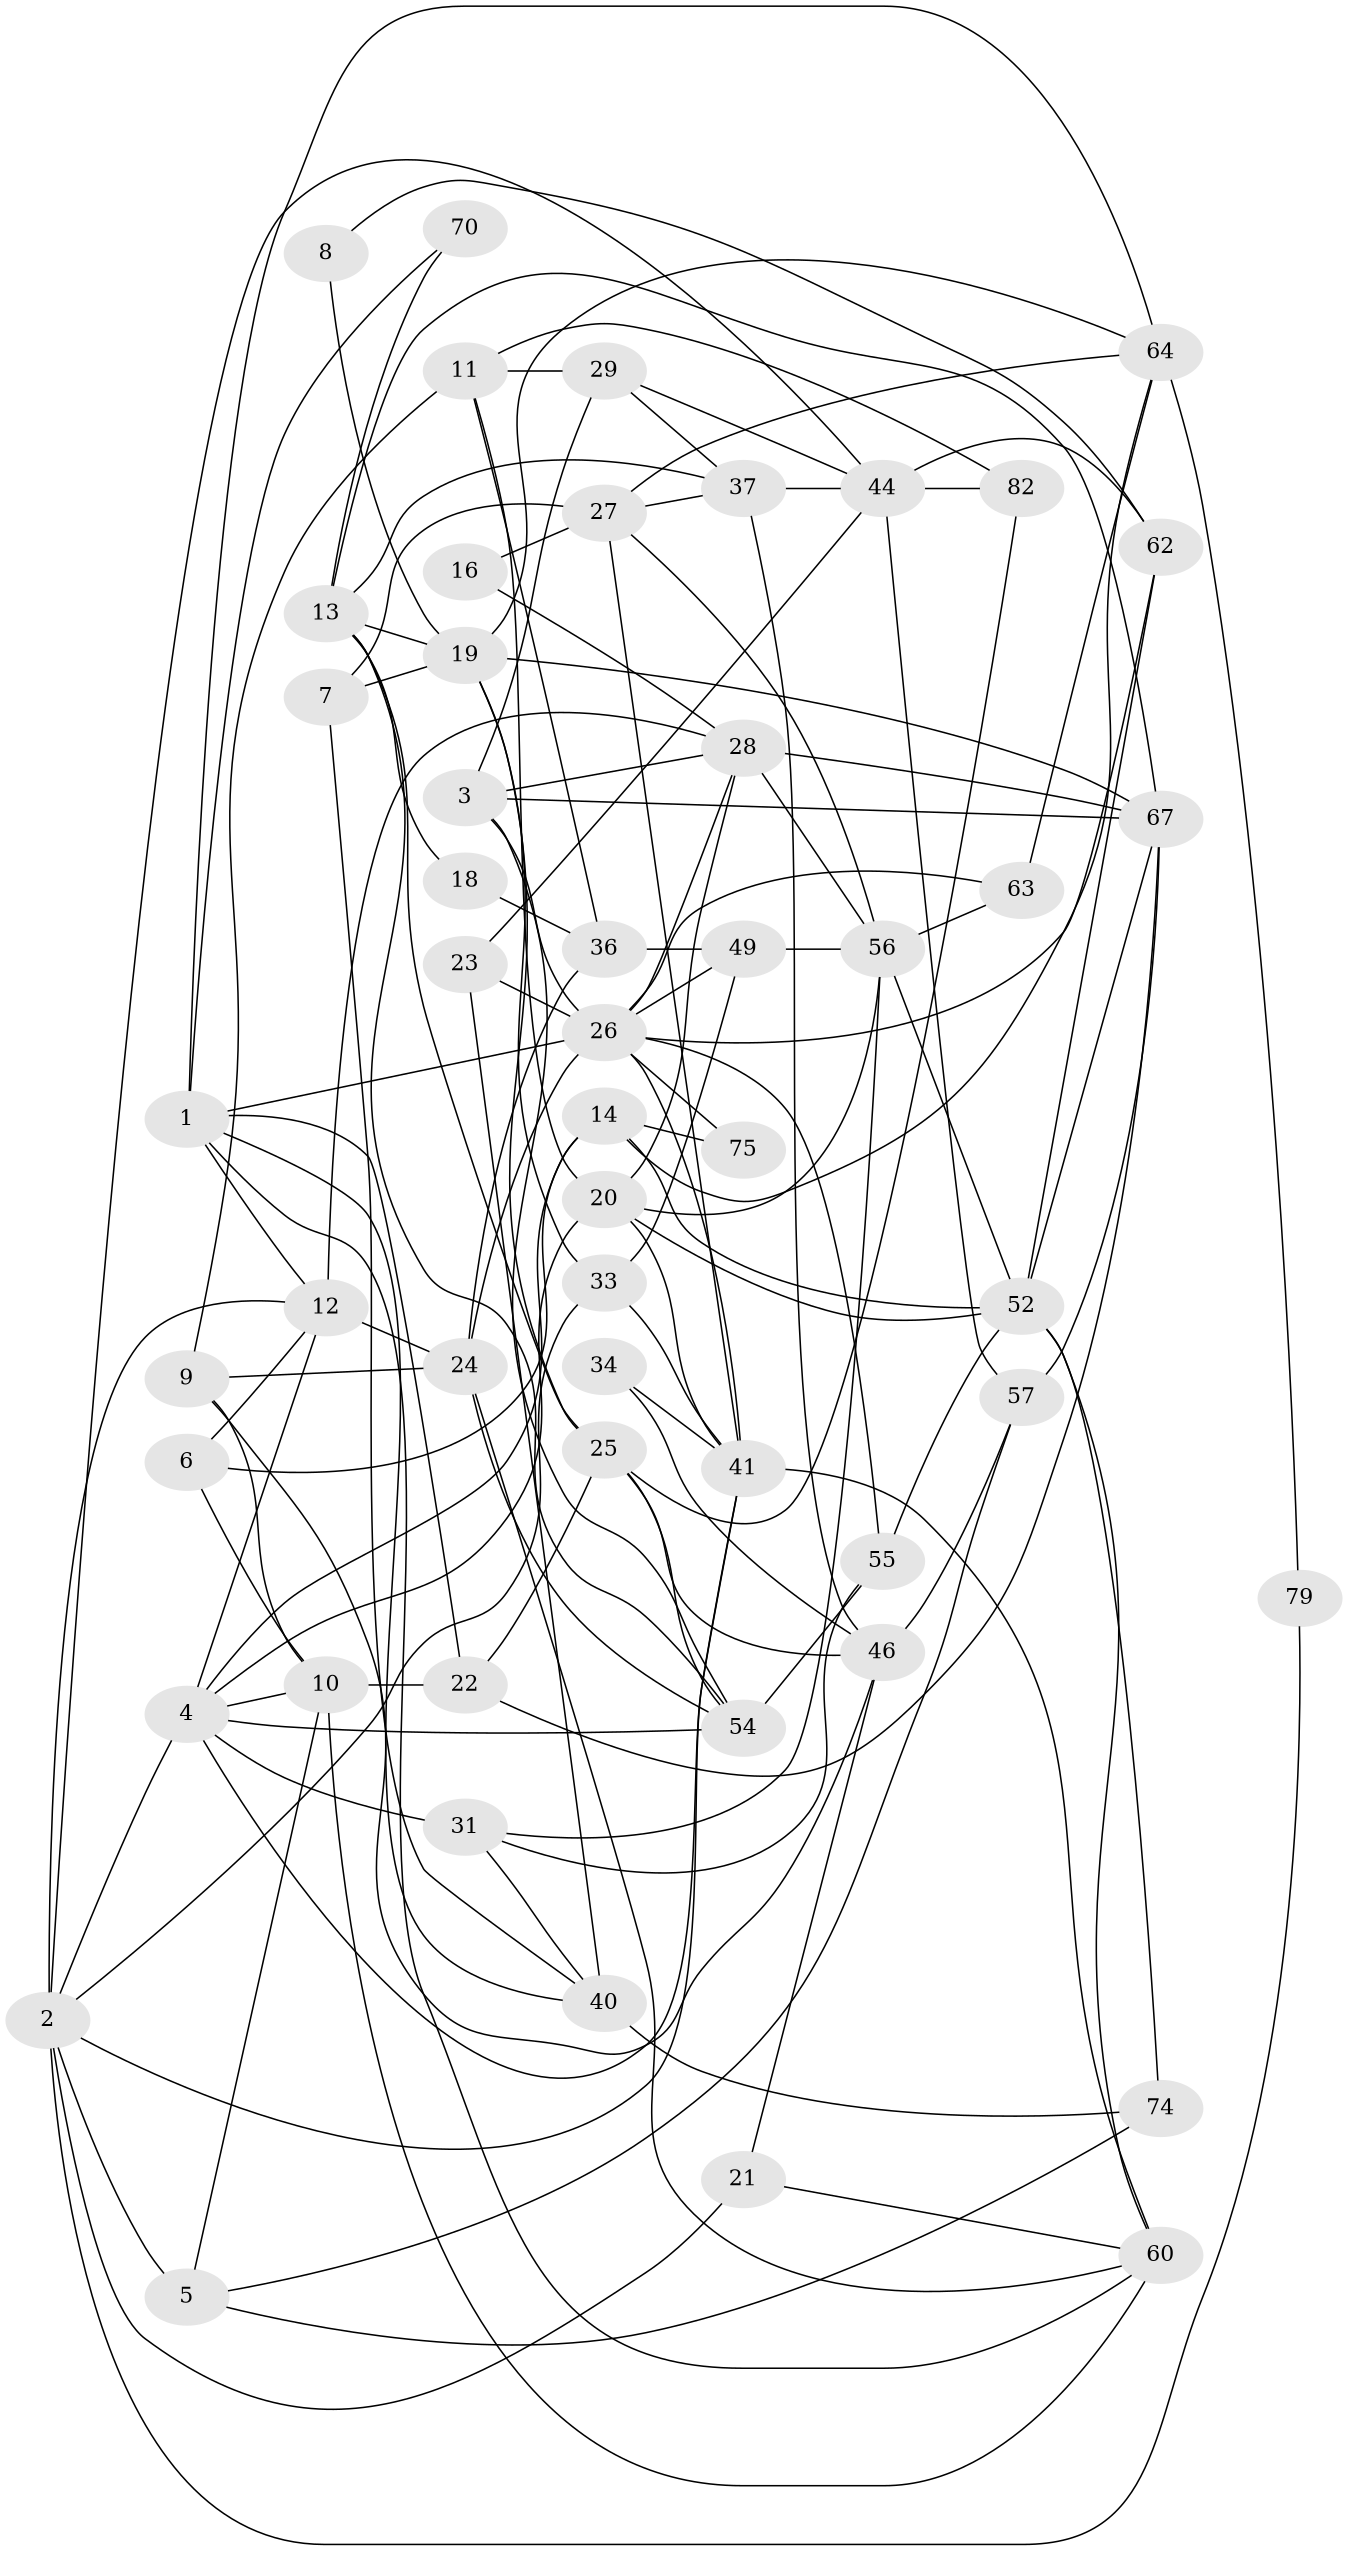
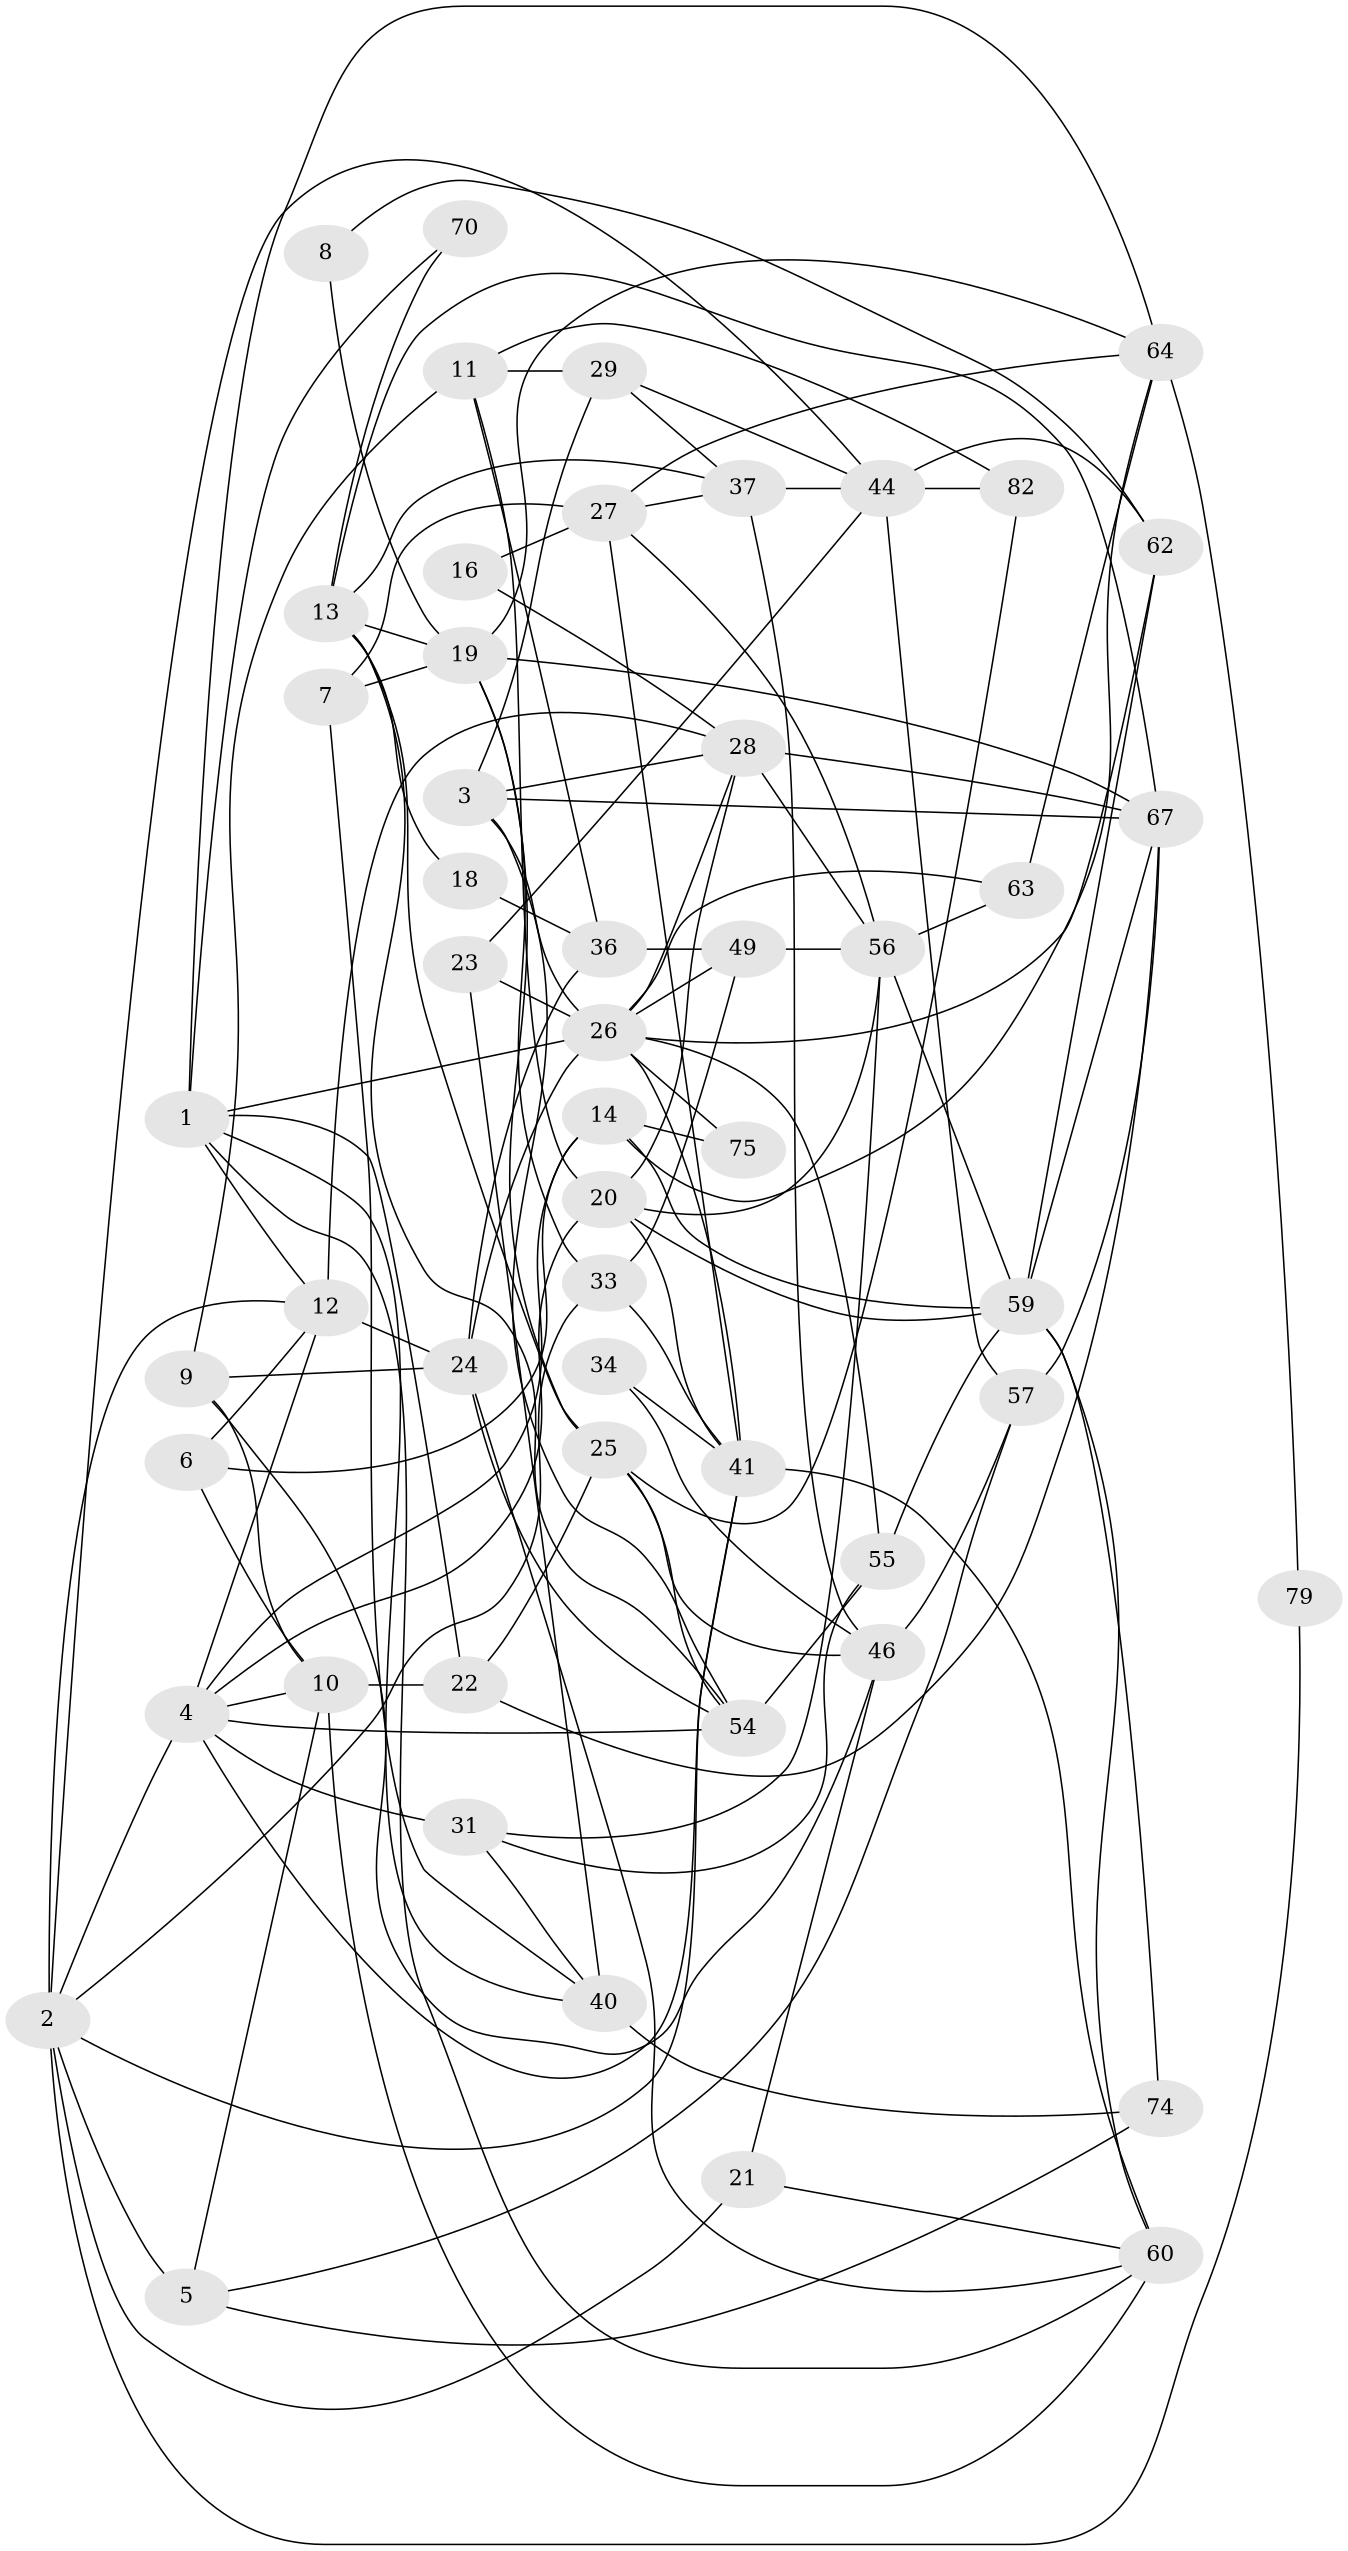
  graph {
    rankdir=LR
    node [color=gray90 style=filled]
    1 [super="+48"]
    12 [super="+32"]
    22
    26 [super="+42"]
    40 [super="+43"]
    60 [super="+73"]
    64 [super="+78"]
    70
    28 [super="+30"]
    24 [super="+81"]
    67 [super="+71"]
    25 [super="+39"]
    41 [super="+53"]
    62
    75
    49
    55
    63
    74
    79
    2 [super="+76"]
    4 [super="+45"]
    5 [super="+50"]
    21
    33 [super="+38"]
    44 [super="+83"]
    54 [super="+69"]
    10 [super="+17"]
    14 [super="+80"]
    20 [super="+58"]
    31
    57
    46 [super="+72"]
    82
    3 [super="+47"]
    29
    56 [super="+61"]
    37 [super="+51"]
-   59 [super="+65" label=52]
+   59 [super="+65"]
    6
    19 [super="+35"]
    7
    27 [super="+66"]
    8
    9 [super="+52"]
    11 [super="+68"]
    36 [super="+77"]
    13 [super="+15"]
    18
    16
    23
    34
    1 -- 12
    1 -- 22
    1 -- 26
    1 -- 40
    1 -- 60
    1 -- 64
    1 -- 70
    12 -- 28
    12 -- 24 [weight=2]
    22 -- 67
    22 -- 25
    26 -- 28
    26 -- 41
    26 -- 62
    26 -- 75
    26 -- 49
    26 -- 55
    26 -- 63
    40 -- 74
    64 -- 79
    28 -- 67
    28 -- 56
    24 -- 26
    24 -- 60
    24 -- 54
    24 -- 36
    25 -- 54
    25 -- 46
    25 -- 82
    41 -- 60
    49 -- 56
    55 -- 59
    63 -- 64
    2 -- 12
    2 -- 41
    2 -- 79
    2 -- 4
    2 -- 5
    2 -- 21
    2 -- 33
    2 -- 44
    4 -- 12
    4 -- 41
    4 -- 54
    4 -- 10
    4 -- 14
    4 -- 20
    4 -- 31
    5 -- 74
    5 -- 10
    5 -- 57
    21 -- 60
    21 -- 46
    33 -- 41
    33 -- 49
    44 -- 62
    44 -- 57
    44 -- 82
    54 -- 55
    10 -- 22
    10 -- 60
    14 -- 64
    14 -- 75
    14 -- 59
    20 -- 28
    20 -- 41
    20 -- 56
    20 -- 59
    31 -- 40
    31 -- 55
    31 -- 56
    57 -- 67
    46 -- 57
    3 -- 26
    3 -- 28 [weight=2]
    3 -- 67
    3 -- 54
    3 -- 29
    29 -- 44
    29 -- 37
    56 -- 63
    56 -- 59
    37 -- 44
    37 -- 46
    59 -- 60
    59 -- 67
    59 -- 62
    59 -- 74
    6 -- 12
    6 -- 10
    6 -- 14
    19 -- 64
    19 -- 67
    19 -- 25
    19 -- 33
    7 -- 40
    7 -- 19
    7 -- 27
    27 -- 64
    27 -- 41
    27 -- 56
    27 -- 37
    8 -- 62
    8 -- 19
    9 -- 24
    9 -- 10
    9 -- 46
    9 -- 11 [weight=2]
    11 -- 20
    11 -- 82
    11 -- 29 [weight=2]
    11 -- 36
    36 -- 49
    13 -- 70
    13 -- 67
    13 -- 25
    13 -- 54
    13 -- 37
    13 -- 19
    13 -- 18
    18 -- 36
    16 -- 28
    16 -- 27
    23 -- 26
    23 -- 40
    23 -- 44
    34 -- 41
    34 -- 46
  }
